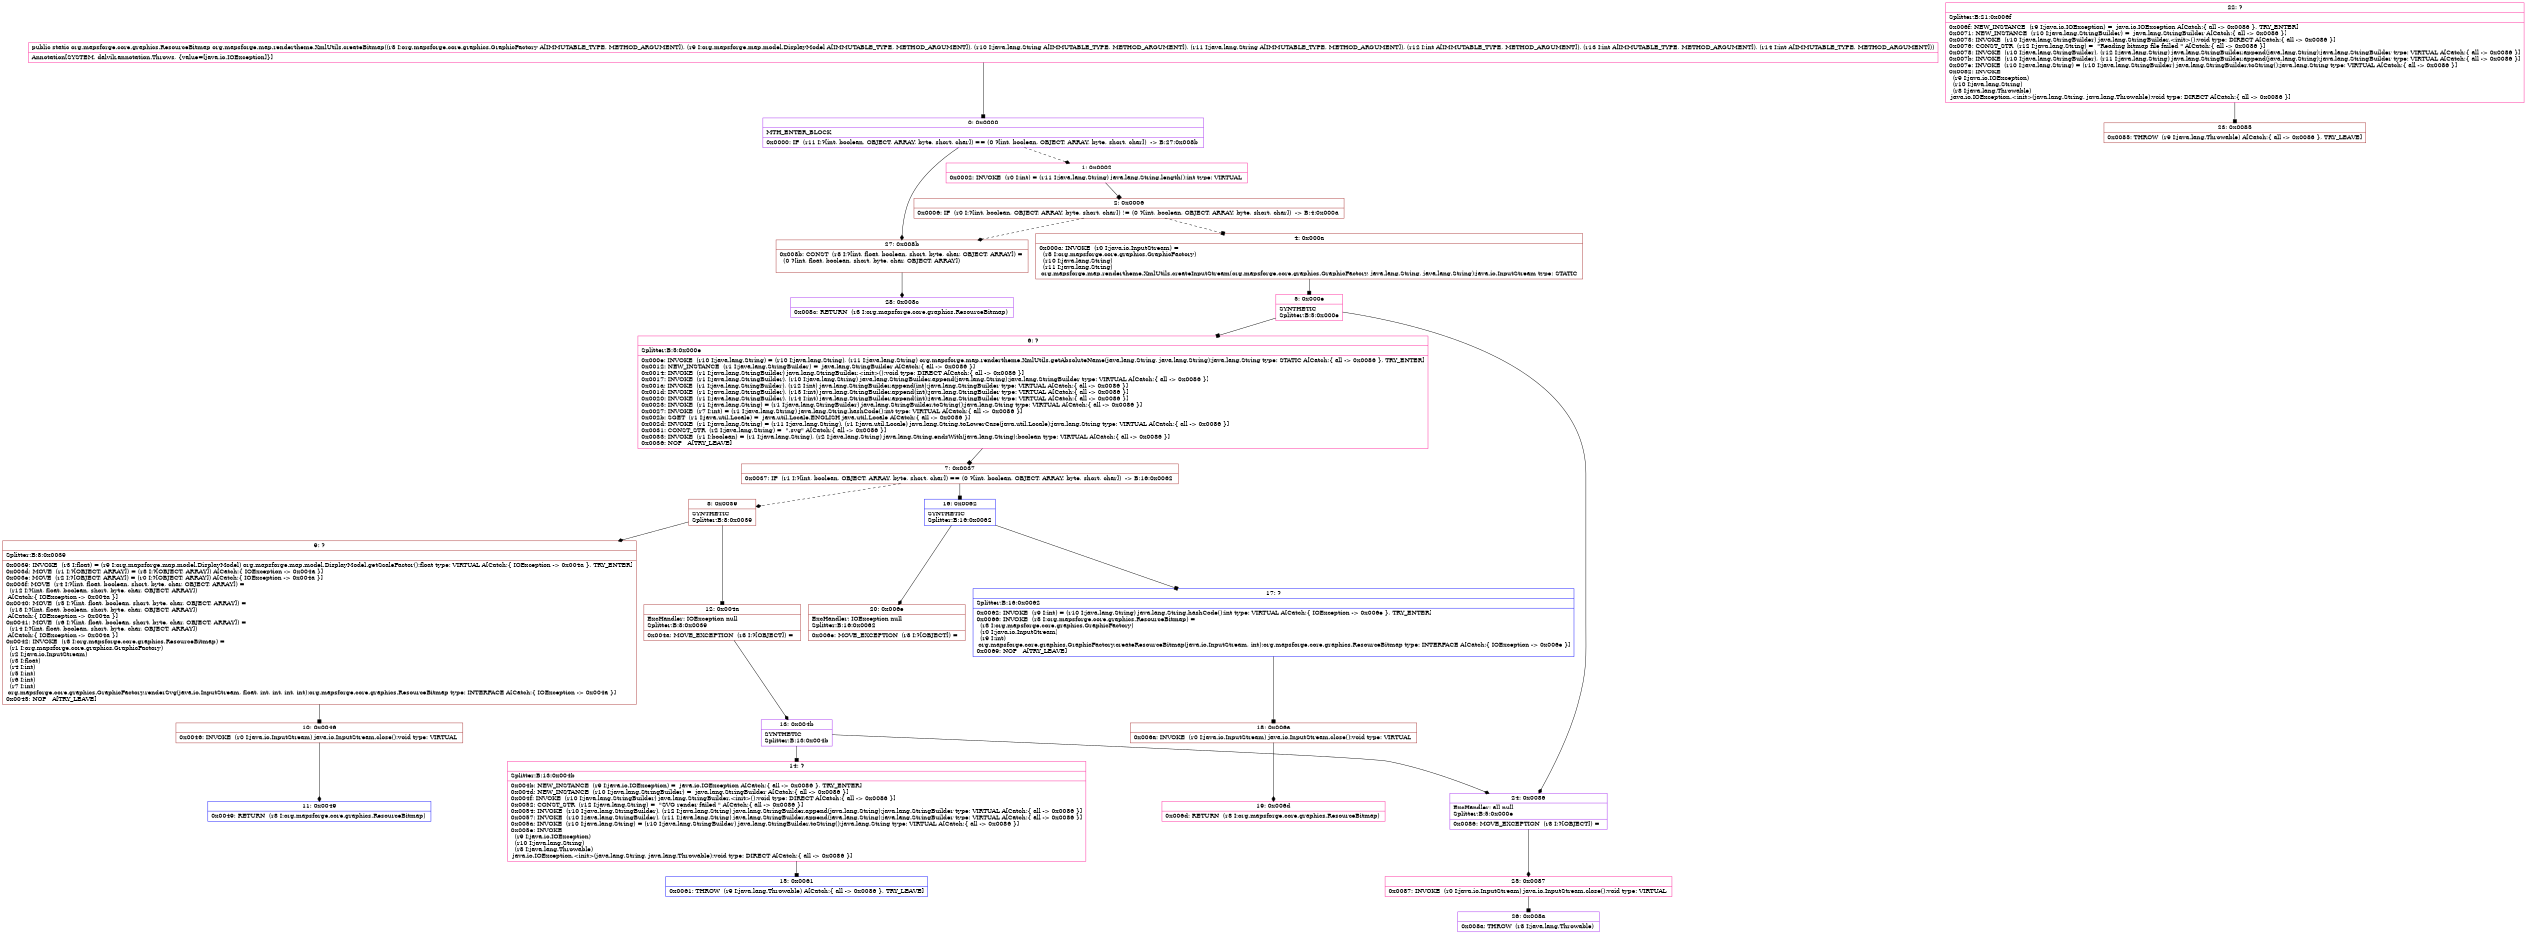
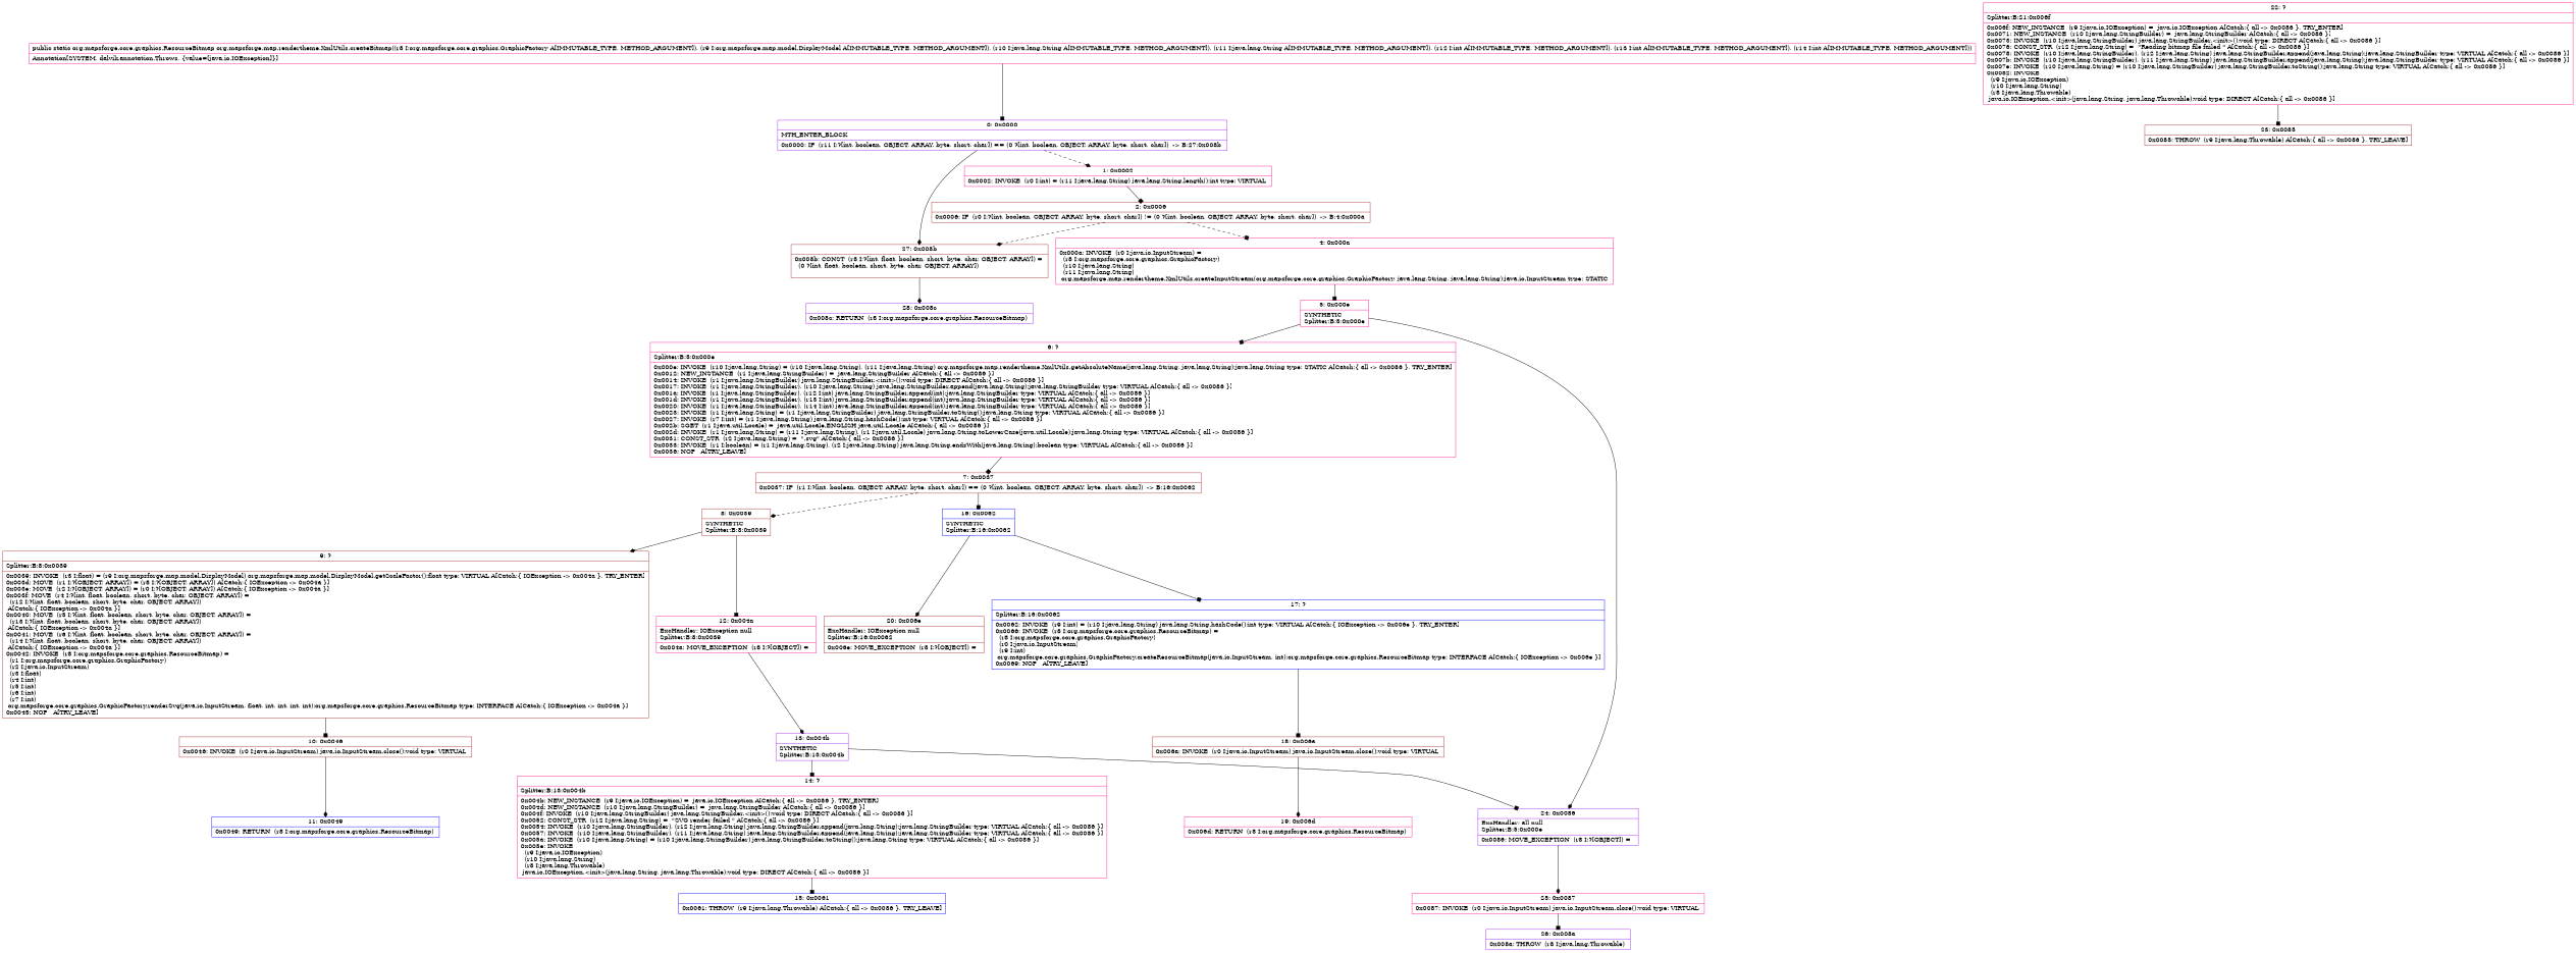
  digraph {
    node [color=brown shape=record]
    edge [arrowhead=box]
    n1 [color=purple label="{0\:\ 0x0000|MTH_ENTER_BLOCK\l|0x0000: IF  (r11 I:?[int, boolean, OBJECT, ARRAY, byte, short, char]) == (0 ?[int, boolean, OBJECT, ARRAY, byte, short, char])  \-\> B:27:0x008b \l}"]
    n2 [color=deeppink label="{1\:\ 0x0002|0x0002: INVOKE  (r0 I:int) = (r11 I:java.lang.String) java.lang.String.length():int type: VIRTUAL \l}"]
    n3 [label="{27\:\ 0x008b|0x008b: CONST  (r8 I:?[int, float, boolean, short, byte, char, OBJECT, ARRAY]) = \l  (0 ?[int, float, boolean, short, byte, char, OBJECT, ARRAY])\l \l}"]
    n4 [label="{2\:\ 0x0006|0x0006: IF  (r0 I:?[int, boolean, OBJECT, ARRAY, byte, short, char]) != (0 ?[int, boolean, OBJECT, ARRAY, byte, short, char])  \-\> B:4:0x000a \l}"]
    n5 [color=purple label="{28\:\ 0x008c|0x008c: RETURN  (r8 I:org.mapsforge.core.graphics.ResourceBitmap) \l}"]
-   n6 [label="{4\:\ 0x000a|0x000a: INVOKE  (r0 I:java.io.InputStream) = \l  (r8 I:org.mapsforge.core.graphics.GraphicFactory)\l  (r10 I:java.lang.String)\l  (r11 I:java.lang.String)\l org.mapsforge.map.rendertheme.XmlUtils.createInputStream(org.mapsforge.core.graphics.GraphicFactory, java.lang.String, java.lang.String):java.io.InputStream type: STATIC \l}"]
+   n6 [color=deeppink label="{4\:\ 0x000a|0x000a: INVOKE  (r0 I:java.io.InputStream) = \l  (r8 I:org.mapsforge.core.graphics.GraphicFactory)\l  (r10 I:java.lang.String)\l  (r11 I:java.lang.String)\l org.mapsforge.map.rendertheme.XmlUtils.createInputStream(org.mapsforge.core.graphics.GraphicFactory, java.lang.String, java.lang.String):java.io.InputStream type: STATIC \l}"]
    n7 [color=deeppink label="{5\:\ 0x000e|SYNTHETIC\lSplitter:B:5:0x000e\l}"]
    n8 [color=deeppink label="{6\:\ ?|Splitter:B:5:0x000e\l|0x000e: INVOKE  (r10 I:java.lang.String) = (r10 I:java.lang.String), (r11 I:java.lang.String) org.mapsforge.map.rendertheme.XmlUtils.getAbsoluteName(java.lang.String, java.lang.String):java.lang.String type: STATIC A[Catch:\{ all \-\> 0x0086 \}, TRY_ENTER]\l0x0012: NEW_INSTANCE  (r1 I:java.lang.StringBuilder) =  java.lang.StringBuilder A[Catch:\{ all \-\> 0x0086 \}]\l0x0014: INVOKE  (r1 I:java.lang.StringBuilder) java.lang.StringBuilder.\<init\>():void type: DIRECT A[Catch:\{ all \-\> 0x0086 \}]\l0x0017: INVOKE  (r1 I:java.lang.StringBuilder), (r10 I:java.lang.String) java.lang.StringBuilder.append(java.lang.String):java.lang.StringBuilder type: VIRTUAL A[Catch:\{ all \-\> 0x0086 \}]\l0x001a: INVOKE  (r1 I:java.lang.StringBuilder), (r12 I:int) java.lang.StringBuilder.append(int):java.lang.StringBuilder type: VIRTUAL A[Catch:\{ all \-\> 0x0086 \}]\l0x001d: INVOKE  (r1 I:java.lang.StringBuilder), (r13 I:int) java.lang.StringBuilder.append(int):java.lang.StringBuilder type: VIRTUAL A[Catch:\{ all \-\> 0x0086 \}]\l0x0020: INVOKE  (r1 I:java.lang.StringBuilder), (r14 I:int) java.lang.StringBuilder.append(int):java.lang.StringBuilder type: VIRTUAL A[Catch:\{ all \-\> 0x0086 \}]\l0x0023: INVOKE  (r1 I:java.lang.String) = (r1 I:java.lang.StringBuilder) java.lang.StringBuilder.toString():java.lang.String type: VIRTUAL A[Catch:\{ all \-\> 0x0086 \}]\l0x0027: INVOKE  (r7 I:int) = (r1 I:java.lang.String) java.lang.String.hashCode():int type: VIRTUAL A[Catch:\{ all \-\> 0x0086 \}]\l0x002b: SGET  (r1 I:java.util.Locale) =  java.util.Locale.ENGLISH java.util.Locale A[Catch:\{ all \-\> 0x0086 \}]\l0x002d: INVOKE  (r1 I:java.lang.String) = (r11 I:java.lang.String), (r1 I:java.util.Locale) java.lang.String.toLowerCase(java.util.Locale):java.lang.String type: VIRTUAL A[Catch:\{ all \-\> 0x0086 \}]\l0x0031: CONST_STR  (r2 I:java.lang.String) =  \".svg\" A[Catch:\{ all \-\> 0x0086 \}]\l0x0033: INVOKE  (r1 I:boolean) = (r1 I:java.lang.String), (r2 I:java.lang.String) java.lang.String.endsWith(java.lang.String):boolean type: VIRTUAL A[Catch:\{ all \-\> 0x0086 \}]\l0x0036: NOP   A[TRY_LEAVE]\l}"]
    n9 [color=purple label="{24\:\ 0x0086|ExcHandler: all null\lSplitter:B:5:0x000e\l|0x0086: MOVE_EXCEPTION  (r8 I:?[OBJECT]) =  \l}"]
    n10 [label="{7\:\ 0x0037|0x0037: IF  (r1 I:?[int, boolean, OBJECT, ARRAY, byte, short, char]) == (0 ?[int, boolean, OBJECT, ARRAY, byte, short, char])  \-\> B:16:0x0062 \l}"]
    n11 [color=deeppink label="{25\:\ 0x0087|0x0087: INVOKE  (r0 I:java.io.InputStream) java.io.InputStream.close():void type: VIRTUAL \l}"]
    n12 [label="{8\:\ 0x0039|SYNTHETIC\lSplitter:B:8:0x0039\l}"]
    n13 [color=blue label="{16\:\ 0x0062|SYNTHETIC\lSplitter:B:16:0x0062\l}"]
    n14 [label="{9\:\ ?|Splitter:B:8:0x0039\l|0x0039: INVOKE  (r3 I:float) = (r9 I:org.mapsforge.map.model.DisplayModel) org.mapsforge.map.model.DisplayModel.getScaleFactor():float type: VIRTUAL A[Catch:\{ IOException \-\> 0x004a \}, TRY_ENTER]\l0x003d: MOVE  (r1 I:?[OBJECT, ARRAY]) = (r8 I:?[OBJECT, ARRAY]) A[Catch:\{ IOException \-\> 0x004a \}]\l0x003e: MOVE  (r2 I:?[OBJECT, ARRAY]) = (r0 I:?[OBJECT, ARRAY]) A[Catch:\{ IOException \-\> 0x004a \}]\l0x003f: MOVE  (r4 I:?[int, float, boolean, short, byte, char, OBJECT, ARRAY]) = \l  (r12 I:?[int, float, boolean, short, byte, char, OBJECT, ARRAY])\l A[Catch:\{ IOException \-\> 0x004a \}]\l0x0040: MOVE  (r5 I:?[int, float, boolean, short, byte, char, OBJECT, ARRAY]) = \l  (r13 I:?[int, float, boolean, short, byte, char, OBJECT, ARRAY])\l A[Catch:\{ IOException \-\> 0x004a \}]\l0x0041: MOVE  (r6 I:?[int, float, boolean, short, byte, char, OBJECT, ARRAY]) = \l  (r14 I:?[int, float, boolean, short, byte, char, OBJECT, ARRAY])\l A[Catch:\{ IOException \-\> 0x004a \}]\l0x0042: INVOKE  (r8 I:org.mapsforge.core.graphics.ResourceBitmap) = \l  (r1 I:org.mapsforge.core.graphics.GraphicFactory)\l  (r2 I:java.io.InputStream)\l  (r3 I:float)\l  (r4 I:int)\l  (r5 I:int)\l  (r6 I:int)\l  (r7 I:int)\l org.mapsforge.core.graphics.GraphicFactory.renderSvg(java.io.InputStream, float, int, int, int, int):org.mapsforge.core.graphics.ResourceBitmap type: INTERFACE A[Catch:\{ IOException \-\> 0x004a \}]\l0x0045: NOP   A[TRY_LEAVE]\l}"]
-   n15 [label="{12\:\ 0x004a|ExcHandler: IOException null\lSplitter:B:8:0x0039\l|0x004a: MOVE_EXCEPTION  (r8 I:?[OBJECT]) =  \l}"]
+   n15 [color=deeppink label="{12\:\ 0x004a|ExcHandler: IOException null\lSplitter:B:8:0x0039\l|0x004a: MOVE_EXCEPTION  (r8 I:?[OBJECT]) =  \l}"]
    n16 [color=blue label="{17\:\ ?|Splitter:B:16:0x0062\l|0x0062: INVOKE  (r9 I:int) = (r10 I:java.lang.String) java.lang.String.hashCode():int type: VIRTUAL A[Catch:\{ IOException \-\> 0x006e \}, TRY_ENTER]\l0x0066: INVOKE  (r8 I:org.mapsforge.core.graphics.ResourceBitmap) = \l  (r8 I:org.mapsforge.core.graphics.GraphicFactory)\l  (r0 I:java.io.InputStream)\l  (r9 I:int)\l org.mapsforge.core.graphics.GraphicFactory.createResourceBitmap(java.io.InputStream, int):org.mapsforge.core.graphics.ResourceBitmap type: INTERFACE A[Catch:\{ IOException \-\> 0x006e \}]\l0x0069: NOP   A[TRY_LEAVE]\l}"]
    n17 [label="{20\:\ 0x006e|ExcHandler: IOException null\lSplitter:B:16:0x0062\l|0x006e: MOVE_EXCEPTION  (r8 I:?[OBJECT]) =  \l}"]
    n18 [label="{10\:\ 0x0046|0x0046: INVOKE  (r0 I:java.io.InputStream) java.io.InputStream.close():void type: VIRTUAL \l}"]
    n19 [color=purple label="{13\:\ 0x004b|SYNTHETIC\lSplitter:B:13:0x004b\l}"]
    n20 [color=blue label="{11\:\ 0x0049|0x0049: RETURN  (r8 I:org.mapsforge.core.graphics.ResourceBitmap) \l}"]
    n21 [color=deeppink label="{14\:\ ?|Splitter:B:13:0x004b\l|0x004b: NEW_INSTANCE  (r9 I:java.io.IOException) =  java.io.IOException A[Catch:\{ all \-\> 0x0086 \}, TRY_ENTER]\l0x004d: NEW_INSTANCE  (r10 I:java.lang.StringBuilder) =  java.lang.StringBuilder A[Catch:\{ all \-\> 0x0086 \}]\l0x004f: INVOKE  (r10 I:java.lang.StringBuilder) java.lang.StringBuilder.\<init\>():void type: DIRECT A[Catch:\{ all \-\> 0x0086 \}]\l0x0052: CONST_STR  (r12 I:java.lang.String) =  \"SVG render failed \" A[Catch:\{ all \-\> 0x0086 \}]\l0x0054: INVOKE  (r10 I:java.lang.StringBuilder), (r12 I:java.lang.String) java.lang.StringBuilder.append(java.lang.String):java.lang.StringBuilder type: VIRTUAL A[Catch:\{ all \-\> 0x0086 \}]\l0x0057: INVOKE  (r10 I:java.lang.StringBuilder), (r11 I:java.lang.String) java.lang.StringBuilder.append(java.lang.String):java.lang.StringBuilder type: VIRTUAL A[Catch:\{ all \-\> 0x0086 \}]\l0x005a: INVOKE  (r10 I:java.lang.String) = (r10 I:java.lang.StringBuilder) java.lang.StringBuilder.toString():java.lang.String type: VIRTUAL A[Catch:\{ all \-\> 0x0086 \}]\l0x005e: INVOKE  \l  (r9 I:java.io.IOException)\l  (r10 I:java.lang.String)\l  (r8 I:java.lang.Throwable)\l java.io.IOException.\<init\>(java.lang.String, java.lang.Throwable):void type: DIRECT A[Catch:\{ all \-\> 0x0086 \}]\l}"]
    n22 [color=blue label="{15\:\ 0x0061|0x0061: THROW  (r9 I:java.lang.Throwable) A[Catch:\{ all \-\> 0x0086 \}, TRY_LEAVE]\l}"]
    n23 [label="{18\:\ 0x006a|0x006a: INVOKE  (r0 I:java.io.InputStream) java.io.InputStream.close():void type: VIRTUAL \l}"]
    n24 [color=deeppink label="{19\:\ 0x006d|0x006d: RETURN  (r8 I:org.mapsforge.core.graphics.ResourceBitmap) \l}"]
    n25 [color=deeppink label="{22\:\ ?|Splitter:B:21:0x006f\l|0x006f: NEW_INSTANCE  (r9 I:java.io.IOException) =  java.io.IOException A[Catch:\{ all \-\> 0x0086 \}, TRY_ENTER]\l0x0071: NEW_INSTANCE  (r10 I:java.lang.StringBuilder) =  java.lang.StringBuilder A[Catch:\{ all \-\> 0x0086 \}]\l0x0073: INVOKE  (r10 I:java.lang.StringBuilder) java.lang.StringBuilder.\<init\>():void type: DIRECT A[Catch:\{ all \-\> 0x0086 \}]\l0x0076: CONST_STR  (r12 I:java.lang.String) =  \"Reading bitmap file failed \" A[Catch:\{ all \-\> 0x0086 \}]\l0x0078: INVOKE  (r10 I:java.lang.StringBuilder), (r12 I:java.lang.String) java.lang.StringBuilder.append(java.lang.String):java.lang.StringBuilder type: VIRTUAL A[Catch:\{ all \-\> 0x0086 \}]\l0x007b: INVOKE  (r10 I:java.lang.StringBuilder), (r11 I:java.lang.String) java.lang.StringBuilder.append(java.lang.String):java.lang.StringBuilder type: VIRTUAL A[Catch:\{ all \-\> 0x0086 \}]\l0x007e: INVOKE  (r10 I:java.lang.String) = (r10 I:java.lang.StringBuilder) java.lang.StringBuilder.toString():java.lang.String type: VIRTUAL A[Catch:\{ all \-\> 0x0086 \}]\l0x0082: INVOKE  \l  (r9 I:java.io.IOException)\l  (r10 I:java.lang.String)\l  (r8 I:java.lang.Throwable)\l java.io.IOException.\<init\>(java.lang.String, java.lang.Throwable):void type: DIRECT A[Catch:\{ all \-\> 0x0086 \}]\l}"]
    n26 [label="{23\:\ 0x0085|0x0085: THROW  (r9 I:java.lang.Throwable) A[Catch:\{ all \-\> 0x0086 \}, TRY_LEAVE]\l}"]
    n27 [color=purple label="{26\:\ 0x008a|0x008a: THROW  (r8 I:java.lang.Throwable) \l}"]
    n28 [color=deeppink label="{public static org.mapsforge.core.graphics.ResourceBitmap org.mapsforge.map.rendertheme.XmlUtils.createBitmap((r8 I:org.mapsforge.core.graphics.GraphicFactory A[IMMUTABLE_TYPE, METHOD_ARGUMENT]), (r9 I:org.mapsforge.map.model.DisplayModel A[IMMUTABLE_TYPE, METHOD_ARGUMENT]), (r10 I:java.lang.String A[IMMUTABLE_TYPE, METHOD_ARGUMENT]), (r11 I:java.lang.String A[IMMUTABLE_TYPE, METHOD_ARGUMENT]), (r12 I:int A[IMMUTABLE_TYPE, METHOD_ARGUMENT]), (r13 I:int A[IMMUTABLE_TYPE, METHOD_ARGUMENT]), (r14 I:int A[IMMUTABLE_TYPE, METHOD_ARGUMENT]))  | Annotation[SYSTEM, dalvik.annotation.Throws, \{value=[java.io.IOException]\}]\l}"]
    n1 -> n2 [arrowhead=diamond style=dashed]
    n1 -> n3 [arrowhead=diamond]
    n2 -> n4
    n3 -> n5 [arrowhead=diamond]
    n4 -> n3 [arrowhead=diamond style=dashed]
    n4 -> n6 [style=dashed]
    n6 -> n7
    n7 -> n8
    n7 -> n9 [arrowhead=diamond]
    n8 -> n10
    n9 -> n11 [arrowhead=diamond]
    n10 -> n12 [arrowhead=diamond style=dashed]
    n10 -> n13
    n11 -> n27
    n12 -> n14 [arrowhead=diamond]
    n12 -> n15
    n13 -> n16
    n13 -> n17 [arrowhead=diamond]
    n14 -> n18
    n15 -> n19 [arrowhead=diamond]
    n16 -> n23
    n18 -> n20 [arrowhead=diamond]
-   n19 -> n9 [arrowhead=diamond]
+   n19 -> n9
    n19 -> n21
    n21 -> n22
    n23 -> n24 [arrowhead=diamond]
    n25 -> n26
    n28 -> n1
  }
